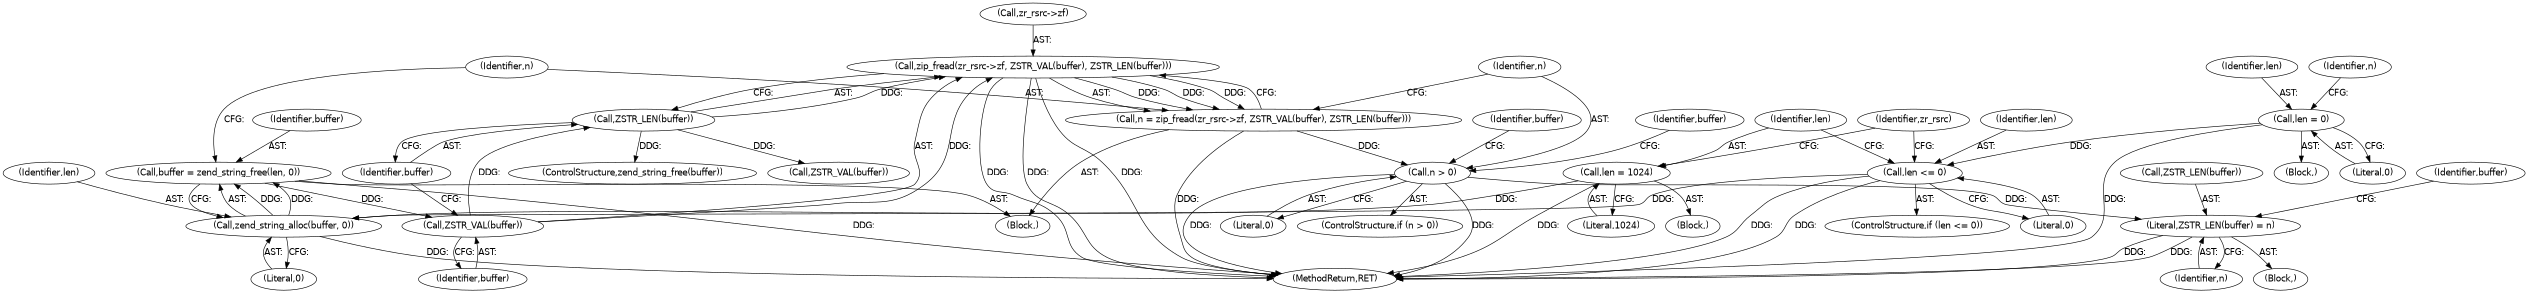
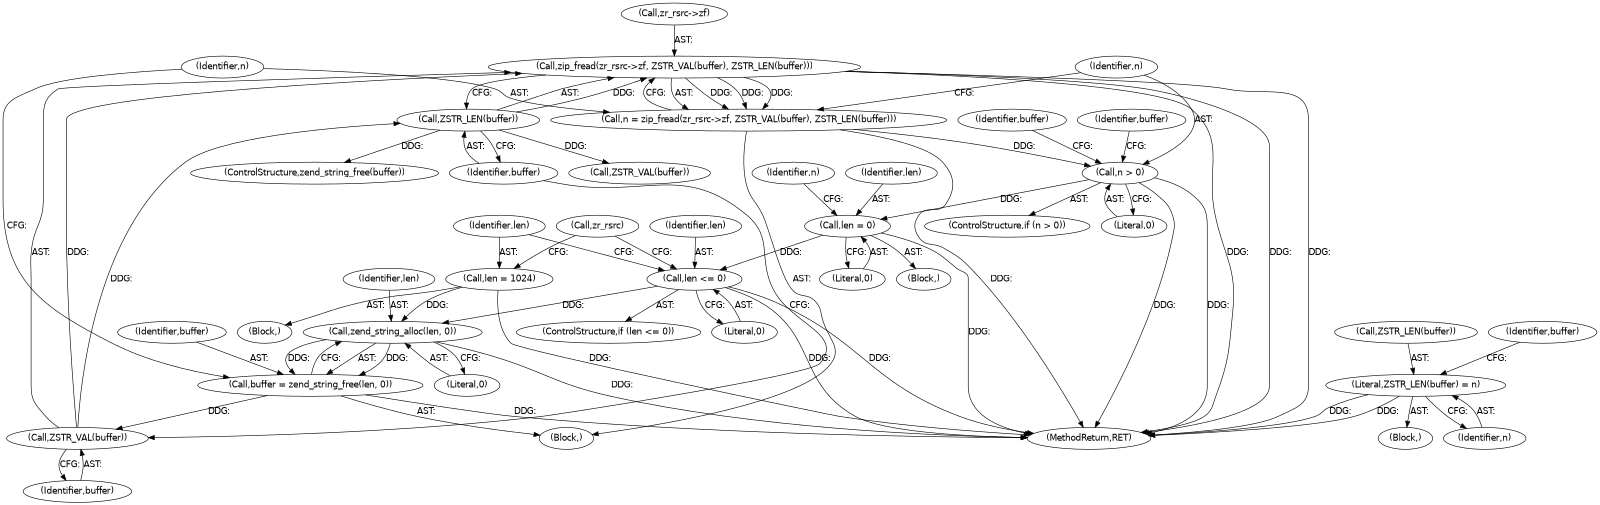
  digraph {
    fontname="DejaVu Sans"
    node [fontname="DejaVu Sans"]
    edge [fontname="DejaVu Sans"]
    n1 [label="(Call,zip_fread(zr_rsrc->zf, ZSTR_VAL(buffer), ZSTR_LEN(buffer)))"]
    n2 [label="(Call,ZSTR_LEN(buffer))"]
    n3 [label="(Call,n = zip_fread(zr_rsrc->zf, ZSTR_VAL(buffer), ZSTR_LEN(buffer)))"]
    n4 [label="(MethodReturn,RET)"]
    n5 [label="(ControlStructure,zend_string_free(buffer))"]
    n6 [label="(Call,ZSTR_VAL(buffer))"]
    n7 [label="(Identifier,buffer)"]
    n8 [label="(Block,)"]
    n9 [label="(Call,n > 0)"]
    n10 [label="(Call,ZSTR_VAL(buffer))"]
    n11 [label="(Identifier,buffer)"]
    n12 [label="(Call,buffer = zend_string_free(len, 0))"]
-   n13 [label="(Call,zend_string_alloc(buffer, 0))"]
+   n13 [label="(Call,zend_string_alloc(len, 0))"]
    n14 [label="(Literal,0)"]
    n15 [label="(Call,len <= 0)"]
    n16 [label="(ControlStructure,if (len <= 0))"]
    n17 [label="(Literal,0)"]
    n18 [label="(Call,len = 0)"]
    n19 [label="(Literal,0)"]
    n20 [label="(Block,)"]
    n21 [label="(Call,len = 1024)"]
    n22 [label="(Block,)"]
-   n23 [label="(Literal,1024)"]
    n24 [label="(Literal,ZSTR_LEN(buffer) = n)"]
    n25 [label="(ControlStructure,if (n > 0))"]
    n26 [label="(Literal,0)"]
    n27 [label="(Block,)"]
    n28 [label="(Identifier,n)"]
    n29 [label="(Identifier,len)"]
    n30 [label="(Identifier,len)"]
    n31 [label="(Call,zr_rsrc->zf)"]
    n32 [label="(Identifier,n)"]
-   n33 [label="(Identifier,zr_rsrc)"]
+   n33 [label="(Call,zr_rsrc)"]
    n34 [label="(Identifier,buffer)"]
    n35 [label="(Call,ZSTR_LEN(buffer))"]
    n36 [label="(Identifier,n)"]
    n37 [label="(Identifier,buffer)"]
    n38 [label="(Identifier,buffer)"]
    n39 [label="(Identifier,n)"]
    n40 [label="(Identifier,len)"]
    n41 [label="(Identifier,len)"]
    n42 [label="(Identifier,buffer)"]
    n1 -> n2 [label="CFG: "]
    n1 -> n3 [label="AST: "]
    n1 -> n3 [label="DDG: "]
    n1 -> n3 [label="DDG: "]
    n1 -> n3 [label="DDG: "]
    n1 -> n4 [label="DDG: "]
    n1 -> n4 [label="DDG: "]
    n1 -> n4 [label="DDG: "]
    n2 -> n1 [label="AST: "]
    n2 -> n1 [label="DDG: "]
    n2 -> n5 [label="DDG: "]
    n2 -> n6 [label="DDG: "]
    n2 -> n7 [label="CFG: "]
    n3 -> n1 [label="CFG: "]
    n3 -> n4 [label="DDG: "]
    n3 -> n8 [label="AST: "]
    n3 -> n9 [label="DDG: "]
    n7 -> n2 [label="AST: "]
    n7 -> n10 [label="CFG: "]
    n9 -> n4 [label="DDG: "]
    n9 -> n4 [label="DDG: "]
-   n9 -> n24 [label="DDG: "]
+   n9 -> n18 [label="DDG: "]
    n9 -> n25 [label="AST: "]
    n9 -> n26 [label="CFG: "]
    n10 -> n1 [label="AST: "]
    n10 -> n1 [label="DDG: "]
    n10 -> n2 [label="DDG: "]
    n10 -> n11 [label="CFG: "]
    n11 -> n10 [label="AST: "]
    n12 -> n4 [label="DDG: "]
    n12 -> n8 [label="AST: "]
    n12 -> n10 [label="DDG: "]
    n12 -> n13 [label="CFG: "]
    n13 -> n4 [label="DDG: "]
    n13 -> n12 [label="AST: "]
    n13 -> n12 [label="DDG: "]
    n13 -> n12 [label="DDG: "]
    n13 -> n14 [label="CFG: "]
    n14 -> n13 [label="AST: "]
    n15 -> n4 [label="DDG: "]
    n15 -> n4 [label="DDG: "]
    n15 -> n13 [label="DDG: "]
    n15 -> n16 [label="AST: "]
    n15 -> n17 [label="CFG: "]
    n17 -> n15 [label="AST: "]
    n18 -> n4 [label="DDG: "]
    n18 -> n15 [label="DDG: "]
    n18 -> n19 [label="CFG: "]
    n18 -> n20 [label="AST: "]
    n19 -> n18 [label="AST: "]
    n21 -> n4 [label="DDG: "]
    n21 -> n13 [label="DDG: "]
    n21 -> n22 [label="AST: "]
-   n21 -> n23 [label="CFG: "]
-   n23 -> n21 [label="AST: "]
    n24 -> n4 [label="DDG: "]
    n24 -> n4 [label="DDG: "]
    n24 -> n27 [label="AST: "]
    n24 -> n28 [label="CFG: "]
    n26 -> n9 [label="AST: "]
    n28 -> n24 [label="AST: "]
    n29 -> n15 [label="CFG: "]
    n29 -> n21 [label="AST: "]
    n30 -> n15 [label="AST: "]
    n31 -> n1 [label="AST: "]
    n32 -> n3 [label="CFG: "]
    n32 -> n9 [label="AST: "]
    n33 -> n15 [label="CFG: "]
    n33 -> n21 [label="CFG: "]
    n34 -> n9 [label="CFG: "]
    n35 -> n24 [label="AST: "]
    n36 -> n3 [label="AST: "]
    n36 -> n12 [label="CFG: "]
    n37 -> n24 [label="CFG: "]
    n38 -> n9 [label="CFG: "]
    n39 -> n18 [label="CFG: "]
    n40 -> n18 [label="AST: "]
    n41 -> n13 [label="AST: "]
    n42 -> n12 [label="AST: "]
  }
